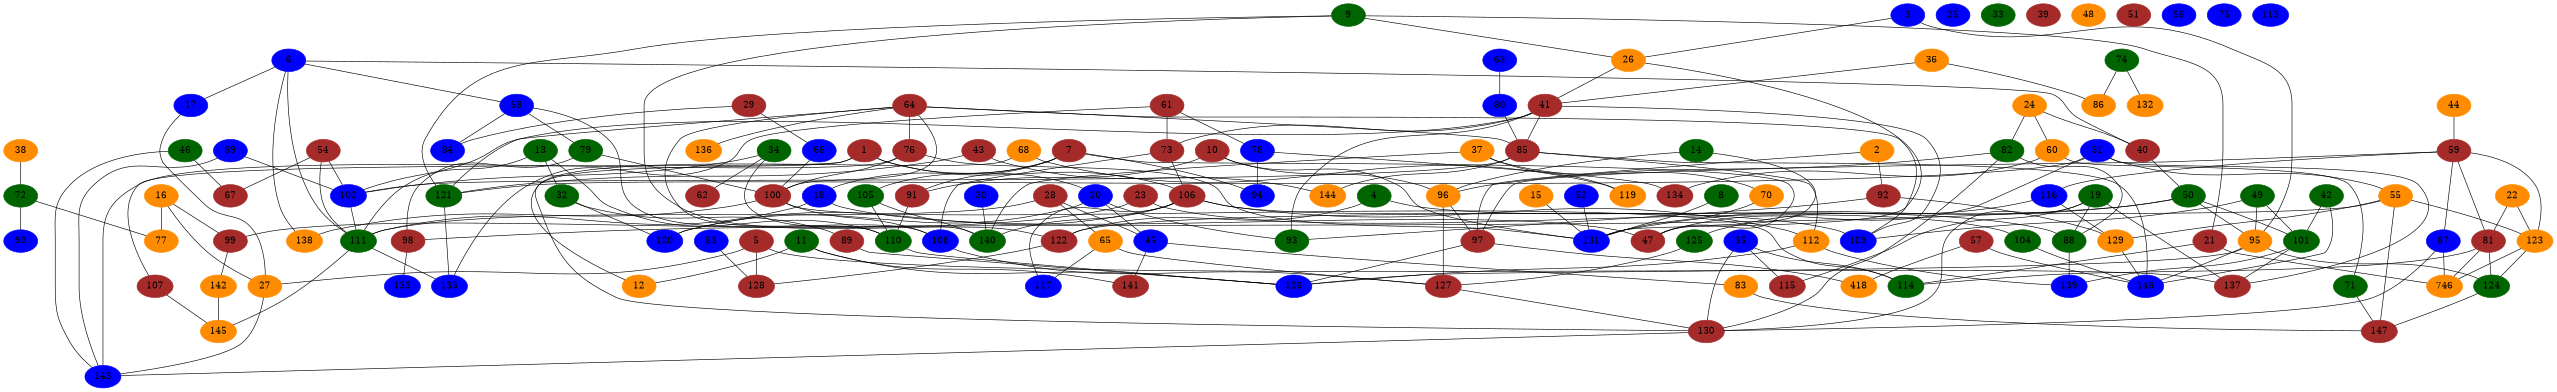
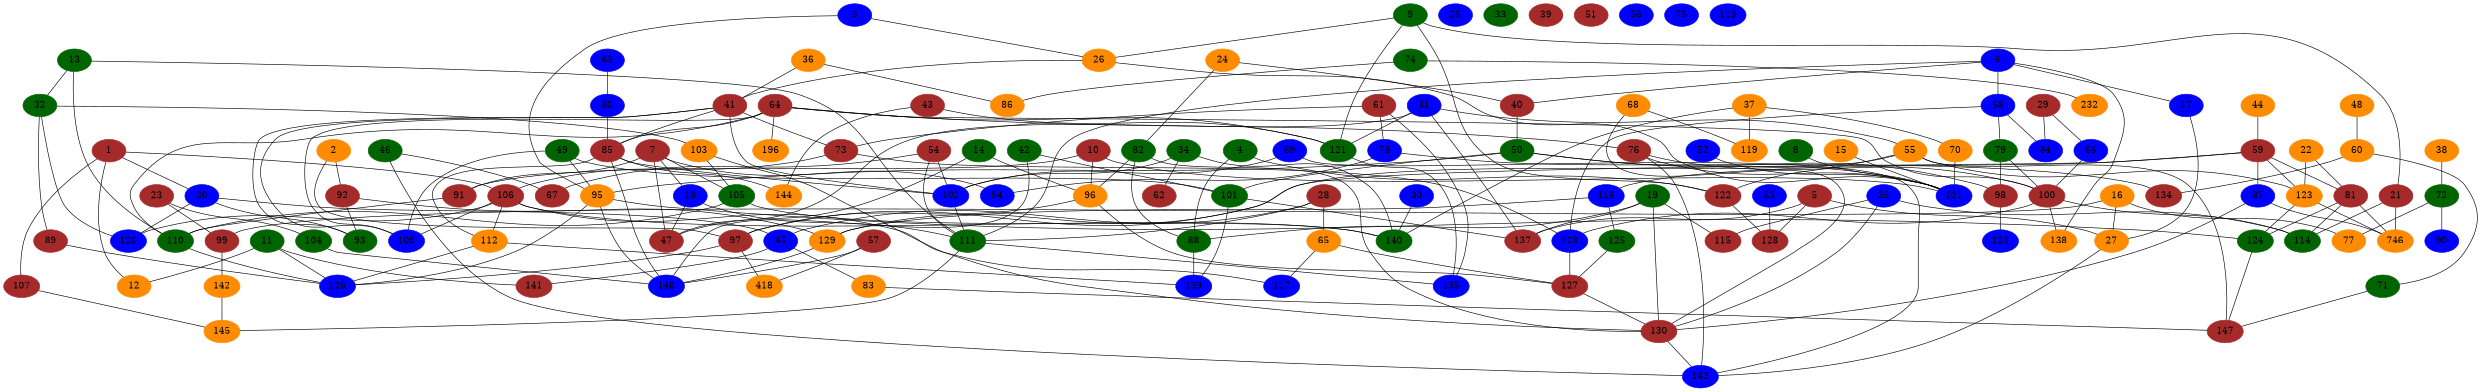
  graph {
    node [color=brown style=filled]
    12 [color=darkorange]
    1
    20 [color=blue]
    106
    107
    45 [color=blue]
    93 [color=darkgreen]
    120 [color=blue]
    140 [color=darkgreen]
    109 [color=blue]
    117 [color=blue]
    112 [color=darkorange]
    145 [color=darkorange]
    2 [color=darkorange]
    92
    97
    129 [color=darkorange]
    126 [color=blue]
    n19 [color=darkorange label=418]
    3 [color=blue]
    26 [color=darkorange]
    95 [color=darkorange]
    131 [color=blue]
    41
    148 [color=blue]
    124 [color=darkgreen]
    4 [color=darkgreen]
    88 [color=darkgreen]
    122
    139 [color=blue]
    128
    27 [color=darkorange]
    5
    137
    143 [color=blue]
    6 [color=blue]
    17 [color=blue]
    40
    58 [color=blue]
    111 [color=darkgreen]
    138 [color=darkorange]
    50 [color=darkgreen]
    84 [color=blue]
    79 [color=darkgreen]
    108 [color=blue]
    135 [color=blue]
    18 [color=blue]
    7
    47
    91
    94 [color=blue]
    105 [color=darkgreen]
    110 [color=darkgreen]
    8 [color=darkgreen]
    9 [color=darkgreen]
    21
    121 [color=darkgreen]
    114 [color=darkgreen]
    n59 [color=darkorange label=746]
    10
    96 [color=darkorange]
    127
    11 [color=darkgreen]
    141
    13 [color=darkgreen]
    32 [color=darkgreen]
    89
+   103 [color=darkorange]
    14 [color=darkgreen]
    15 [color=darkorange]
    16 [color=darkorange]
    77 [color=darkorange]
    99
    142 [color=darkorange]
    19 [color=darkgreen]
    115
    130
    83 [color=darkorange]
    22 [color=darkorange]
    81
    123 [color=darkorange]
    23
    104 [color=darkgreen]
    24 [color=darkorange]
    60 [color=darkorange]
    82 [color=darkgreen]
    71 [color=darkgreen]
    134
    25 [color=blue]
    102 [color=blue]
    73
    85
    28
    65 [color=darkorange]
    66 [color=blue]
    29
    100
    30 [color=blue]
    31 [color=blue]
    55 [color=darkorange]
    147
    33 [color=darkgreen]
    34 [color=darkgreen]
    62
    35 [color=blue]
    36 [color=darkorange]
    86 [color=darkorange]
    37 [color=darkorange]
    70 [color=darkorange]
    119 [color=darkorange]
    38 [color=darkorange]
    72 [color=darkgreen]
    90 [color=blue]
    39
    101 [color=darkgreen]
    98
    144 [color=darkorange]
    42 [color=darkgreen]
    43
    44 [color=darkorange]
    59
    87 [color=blue]
    116 [color=blue]
    46 [color=darkgreen]
    67
    48 [color=darkorange]
    49 [color=darkgreen]
    133 [color=blue]
    51
    52 [color=blue]
    53 [color=blue]
    54
    56 [color=blue]
    57
    125 [color=darkgreen]
    61
    78 [color=blue]
    63 [color=blue]
    80 [color=blue]
    64
    76
-   136 [color=darkorange]
+   136 [color=darkorange label=196]
    68 [color=darkorange]
    69 [color=blue]
    74 [color=darkgreen]
-   132 [color=darkorange]
+   132 [color=darkorange label=232]
    75 [color=blue]
    113 [color=blue]
    1 -- 12
    1 -- 20
    1 -- 106
    1 -- 107
    20 -- 45
    20 -- 93
    20 -- 120
    106 -- 120
    106 -- 140
    106 -- 109
    106 -- 117
    106 -- 112
    107 -- 145
    45 -- 141
    45 -- 83
    112 -- 126
    112 -- 139
    2 -- 92
    2 -- 97
    92 -- 93
    92 -- 129
    97 -- 126
    97 -- n19
    129 -- 148
    3 -- 26
    3 -- 95
    26 -- 131
    26 -- 41
    95 -- 126
    95 -- 148
    95 -- 124
    41 -- 93
    41 -- 109
    41 -- 102
    41 -- 73
    41 -- 85
    124 -- 147
    4 -- 88
    4 -- 122
    88 -- 139
    122 -- 128
    27 -- 143
    5 -- 128
    5 -- 27
    5 -- 137
    6 -- 17
    6 -- 40
    6 -- 58
    6 -- 111
    6 -- 138
    17 -- 27
    40 -- 50
    58 -- 84
    58 -- 79
    58 -- 108
    111 -- 145
    111 -- 135
    50 -- 95
    50 -- 131
    50 -- 101
    50 -- 98
    79 -- 100
    79 -- 98
    108 -- 127
    18 -- 111
    18 -- 47
    7 -- 18
    7 -- 47
    7 -- 91
    7 -- 94
    7 -- 105
    91 -- 110
    105 -- 140
    105 -- 110
    110 -- 126
    8 -- 131
    9 -- 26
    9 -- 122
    9 -- 21
    9 -- 121
    21 -- 114
    21 -- n59
    121 -- 135
    10 -- 131
    10 -- 91
    10 -- 96
    96 -- 97
    96 -- 127
    127 -- 130
    11 -- 12
    11 -- 126
    11 -- 141
    13 -- 111
    13 -- 110
    13 -- 32
    32 -- 120
    32 -- 89
+   32 -- 103
    89 -- 126
+   103 -- 105
+   103 -- 130
    14 -- 47
    14 -- 96
    15 -- 131
    16 -- 27
    16 -- 77
    16 -- 99
    99 -- 142
    142 -- 145
    19 -- 88
    19 -- 137
    19 -- 115
    19 -- 130
    130 -- 143
    83 -- 147
    22 -- 81
    22 -- 123
    81 -- 124
    81 -- 114
    81 -- n59
    123 -- 124
    123 -- n59
    23 -- 99
    23 -- 104
    104 -- 148
    24 -- 40
-   24 -- 60
+   48 -- 60
    24 -- 82
    60 -- 71
    60 -- 134
    82 -- 88
    82 -- 96
    82 -- 130
    71 -- 147
    102 -- 111
    73 -- 106
    73 -- 108
    85 -- 112
    85 -- 148
    85 -- 102
    85 -- 144
    28 -- 45
    28 -- 111
    28 -- 65
    65 -- 117
    65 -- 127
    66 -- 100
    29 -- 84
    29 -- 66
    100 -- 138
    100 -- 108
    100 -- 114
    30 -- 140
    31 -- 137
    31 -- 47
    31 -- 121
    31 -- 55
    55 -- 129
    55 -- 122
    55 -- 123
    55 -- 147
    34 -- 140
    34 -- 102
    34 -- 62
    35 -- 114
    35 -- 115
    35 -- 130
    36 -- 41
    36 -- 86
    37 -- 140
    37 -- 70
    37 -- 119
    70 -- 131
    38 -- 72
    72 -- 77
    72 -- 90
    101 -- 139
    101 -- 137
    98 -- 133
    42 -- 148
    42 -- 101
    43 -- 121
    43 -- 144
    44 -- 59
    59 -- 97
    59 -- 81
    59 -- 123
    59 -- 87
    59 -- 116
    87 -- n59
    87 -- 130
    116 -- 129
    116 -- 125
    46 -- 143
    46 -- 67
    49 -- 109
    49 -- 95
    49 -- 101
    52 -- 131
    53 -- 128
    54 -- 111
    54 -- 102
    54 -- 67
    57 -- n19
    57 -- 148
    125 -- 127
    61 -- 135
    61 -- 73
    61 -- 78
    78 -- 94
    78 -- 134
    63 -- 80
    80 -- 85
    64 -- 109
    64 -- 110
    64 -- 121
    64 -- 85
    64 -- 100
    64 -- 76
    64 -- 136
    76 -- 131
    76 -- 143
    76 -- 100
    68 -- 130
    68 -- 119
    69 -- 143
    69 -- 102
    74 -- 86
    74 -- 132
  }
